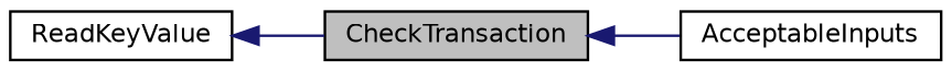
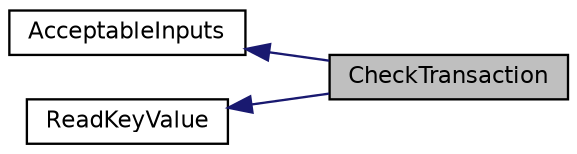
  digraph {
    rankdir=LR
    node [color=black fillcolor=white fontname=Helvetica fontsize=10 shape=record style=filled]
    edge [color=midnightblue dir=back fontname=Helvetica fontsize=10 labelfontname=Helvetica labelfontsize=10 style=solid]
    n1 [fillcolor=grey75 fontcolor=black height=0.2 label=CheckTransaction width=0.4]
    n2 [height=0.2 label=AcceptableInputs width=0.4]
    n3 [height=0.2 label=ReadKeyValue width=0.4]
-   n1 -> n2
+   n2 -> n1
    n3 -> n1
  }
